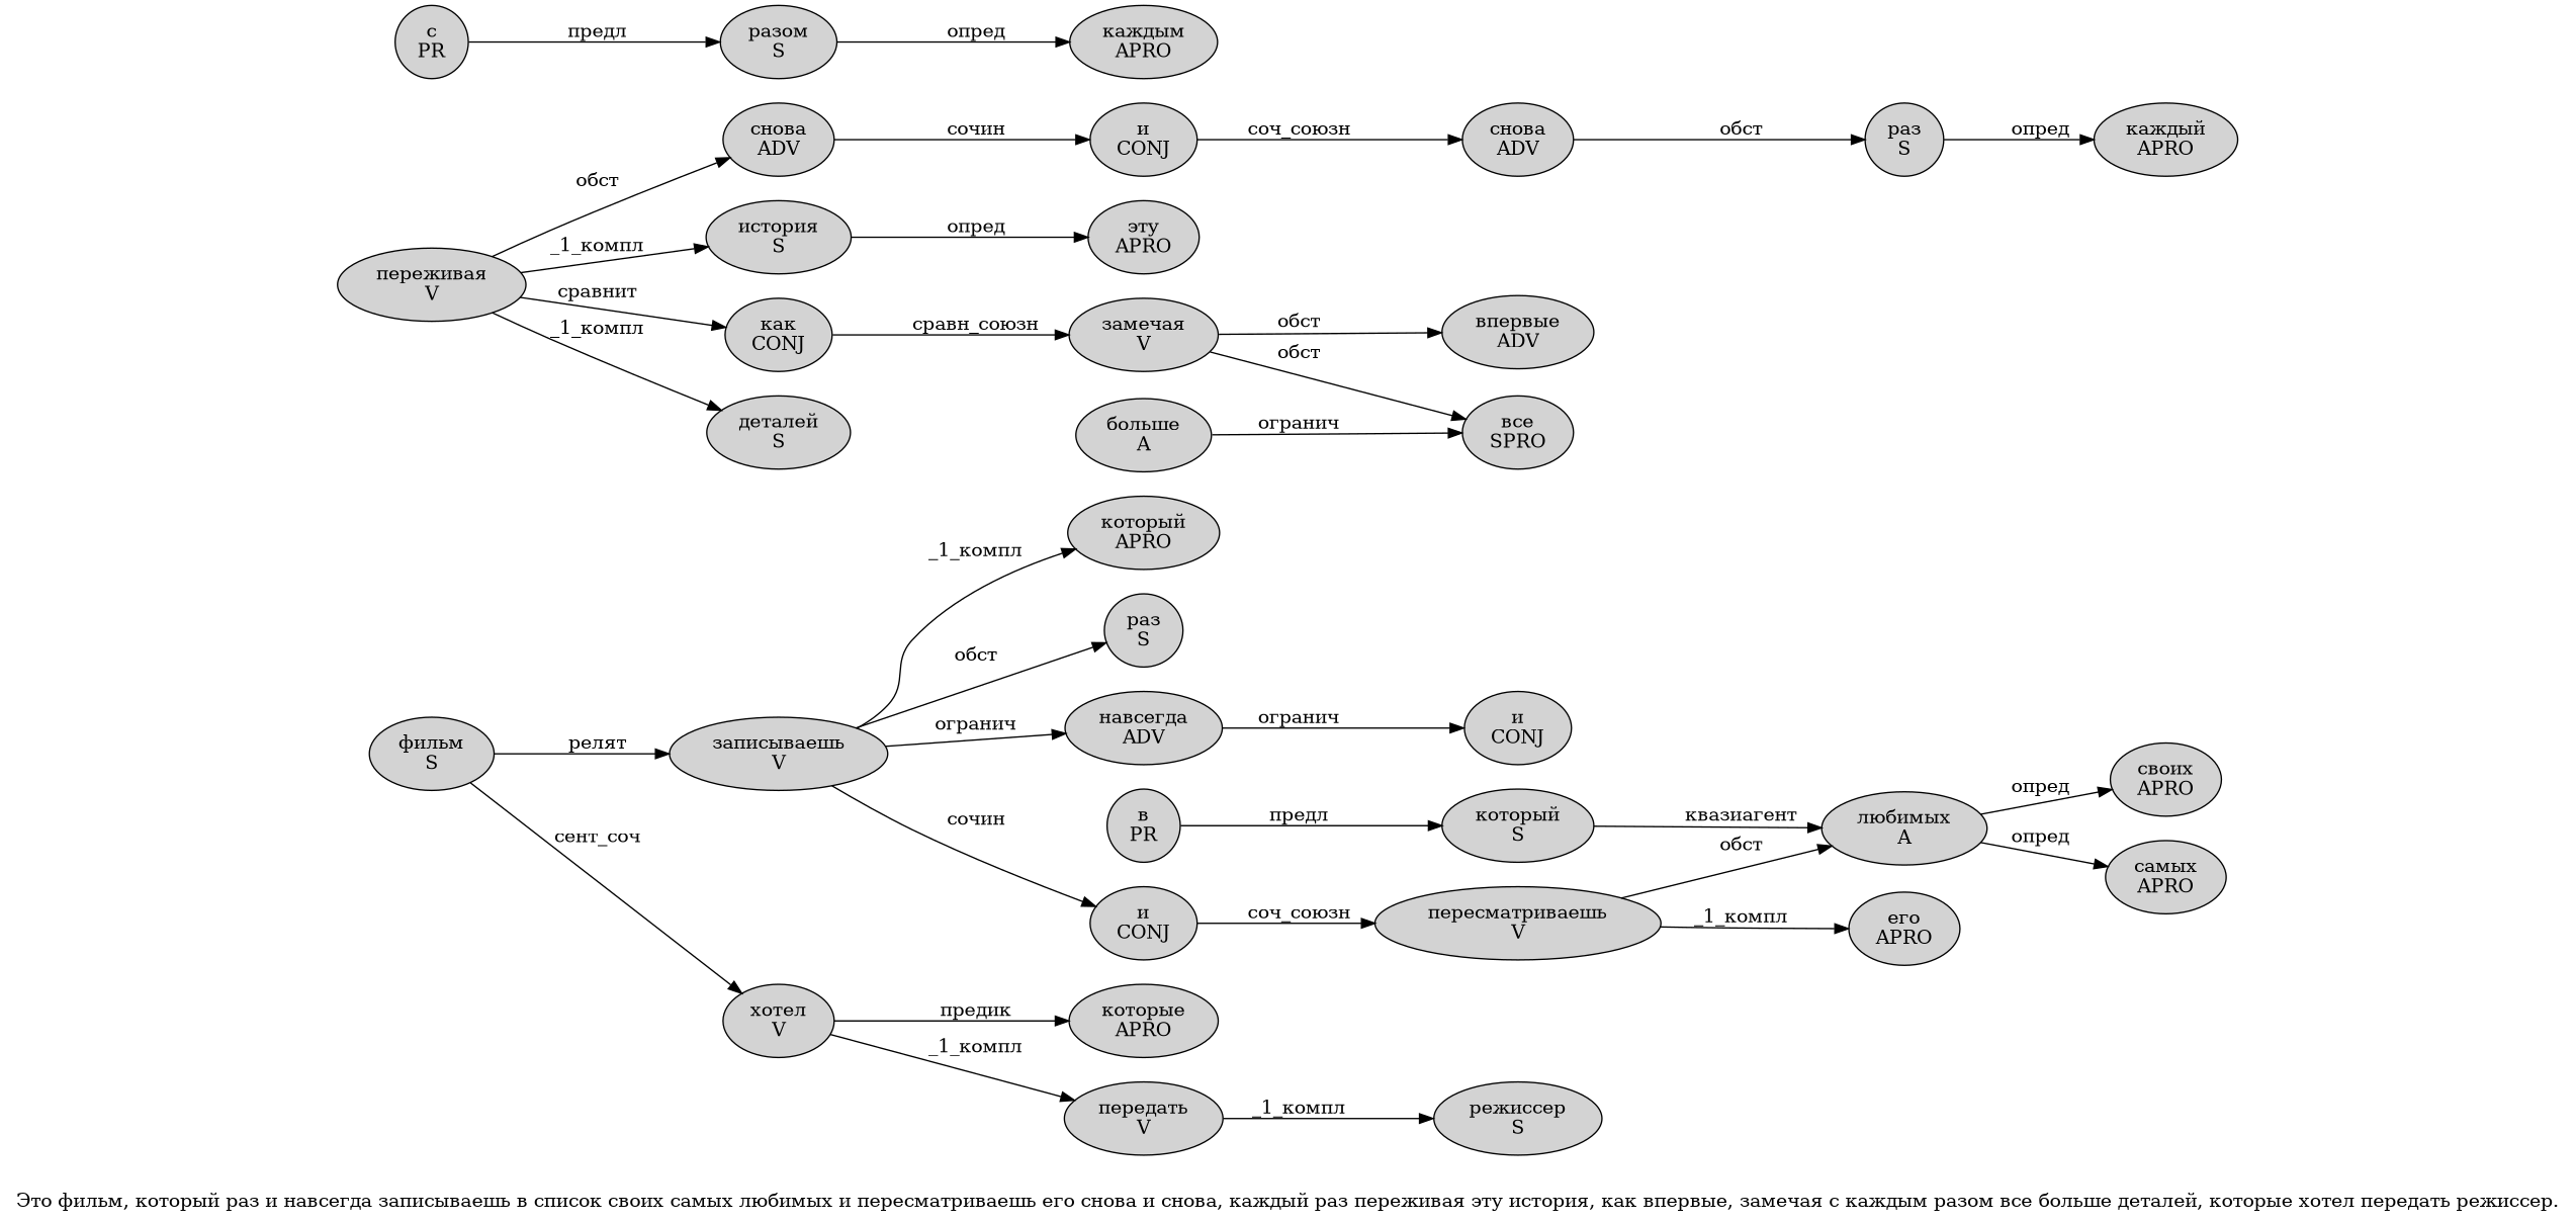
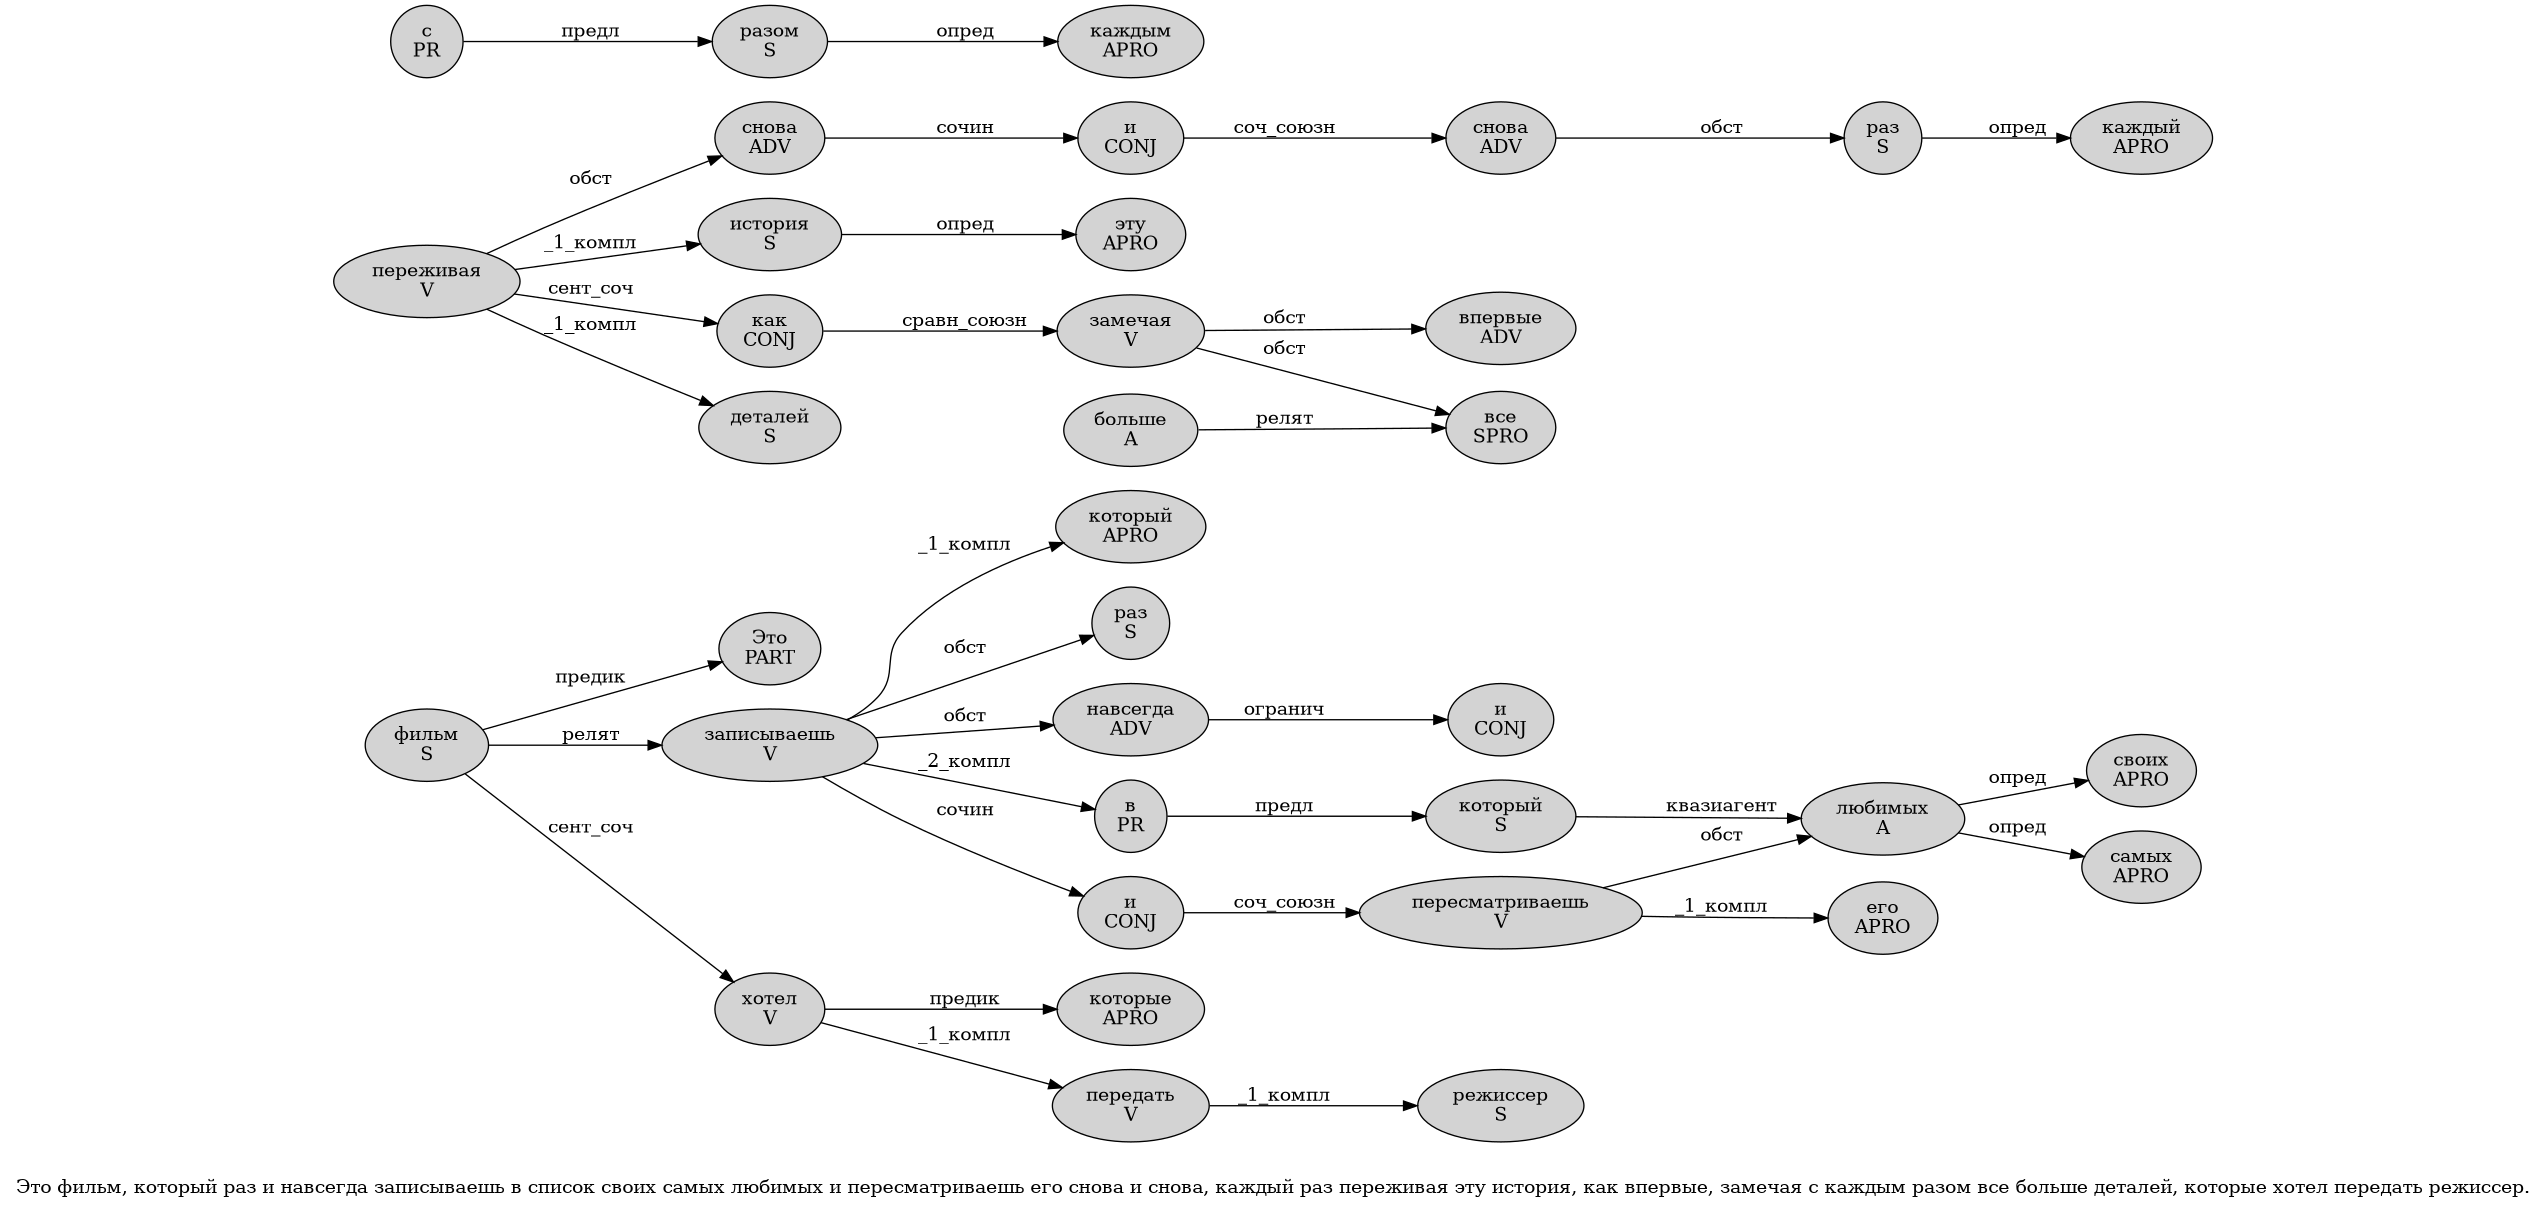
  digraph {
    label="Это фильм, который раз и навсегда записываешь в список своих самых любимых и пересматриваешь его снова и снова, каждый раз переживая эту история, как впервые, замечая с каждым разом все больше деталей, которые хотел передать режиссер."
    rankdir=LR
    node [fillcolor=lightgray penwidth=1 shape=ellipse style=filled]
+   n1 [label="Это\nPART"]
    n2 [label="фильм\nS"]
    n3 [label="записываешь\nV"]
    n4 [label="хотел\nV"]
    n5 [label="который\nAPRO"]
    n6 [label="раз\nS"]
    n7 [label="навсегда\nADV"]
    n8 [label="в\nPR"]
    n9 [label="и\nCONJ"]
    n10 [label="которые\nAPRO"]
    n11 [label="передать\nV"]
    n12 [label="и\nCONJ"]
    n13 [label="который\nS"]
    n14 [label="пересматриваешь\nV"]
    n15 [label="любимых\nA"]
    n16 [label="своих\nAPRO"]
    n17 [label="самых\nAPRO"]
    n18 [label="его\nAPRO"]
    n19 [label="переживая\nV"]
    n20 [label="снова\nADV"]
    n21 [label="история\nS"]
    n22 [label="как\nCONJ"]
    n23 [label="деталей\nS"]
    n24 [label="и\nCONJ"]
    n25 [label="снова\nADV"]
    n26 [label="раз\nS"]
    n27 [label="каждый\nAPRO"]
    n28 [label="эту\nAPRO"]
    n29 [label="замечая\nV"]
    n30 [label="больше\nA"]
    n31 [label="все\nSPRO"]
    n32 [label="впервые\nADV"]
    n33 [label="с\nPR"]
    n34 [label="разом\nS"]
    n35 [label="каждым\nAPRO"]
    n36 [label="режиссер\nS"]
+   n2 -> n1 [label="предик"]
    n2 -> n3 [label="релят"]
    n2 -> n4 [label="сент_соч"]
    n3 -> n5 [label="_1_компл"]
    n3 -> n6 [label="обст"]
-   n3 -> n7 [label="огранич"]
+   n3 -> n7 [label="обст"]
+   n3 -> n8 [label="_2_компл"]
    n3 -> n9 [label="сочин"]
    n4 -> n10 [label="предик"]
    n4 -> n11 [label="_1_компл"]
    n7 -> n12 [label="огранич"]
    n8 -> n13 [label="предл"]
    n9 -> n14 [label="соч_союзн"]
    n11 -> n36 [label="_1_компл"]
    n13 -> n15 [label="квазиагент"]
    n14 -> n15 [label="обст"]
    n14 -> n18 [label="_1_компл"]
    n15 -> n16 [label="опред"]
    n15 -> n17 [label="опред"]
    n19 -> n20 [label="обст"]
    n19 -> n21 [label="_1_компл"]
-   n19 -> n22 [label="сравнит"]
+   n19 -> n22 [label="сент_соч"]
    n19 -> n23 [label="_1_компл"]
    n20 -> n24 [label="сочин"]
    n21 -> n28 [label="опред"]
    n22 -> n29 [label="сравн_союзн"]
    n24 -> n25 [label="соч_союзн"]
    n25 -> n26 [label="обст"]
    n26 -> n27 [label="опред"]
    n29 -> n31 [label="обст"]
    n29 -> n32 [label="обст"]
-   n30 -> n31 [label="огранич"]
+   n30 -> n31 [label="релят"]
    n33 -> n34 [label="предл"]
    n34 -> n35 [label="опред"]
  }
